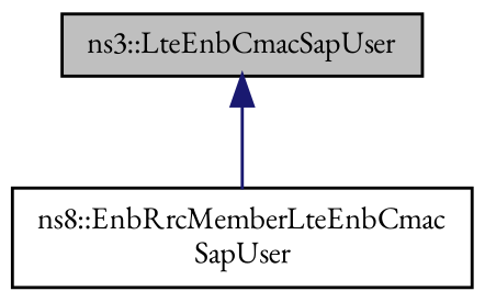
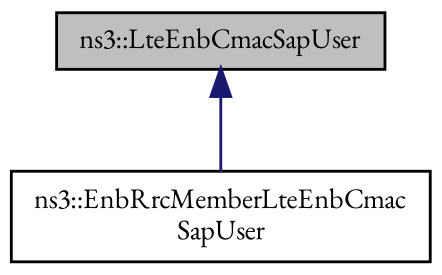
  digraph {
    fontname="EB Garamond"
    node [color=black fontname="EB Garamond" fontsize=10 shape=record style=filled]
    n1 [fillcolor=grey75 fontcolor=black height=0.2 label="ns3::LteEnbCmacSapUser" width=0.4]
-   n2 [fillcolor=white height=0.2 label="ns8::EnbRrcMemberLteEnbCmac\lSapUser" width=0.4]
+   n2 [fillcolor=white height=0.2 label="ns3::EnbRrcMemberLteEnbCmac\lSapUser" width=0.4]
    n1 -> n2 [color=midnightblue dir=back fontname="EB Garamond" fontsize=10 labelfontname=Helvetica labelfontsize=10 style=solid]
  }
